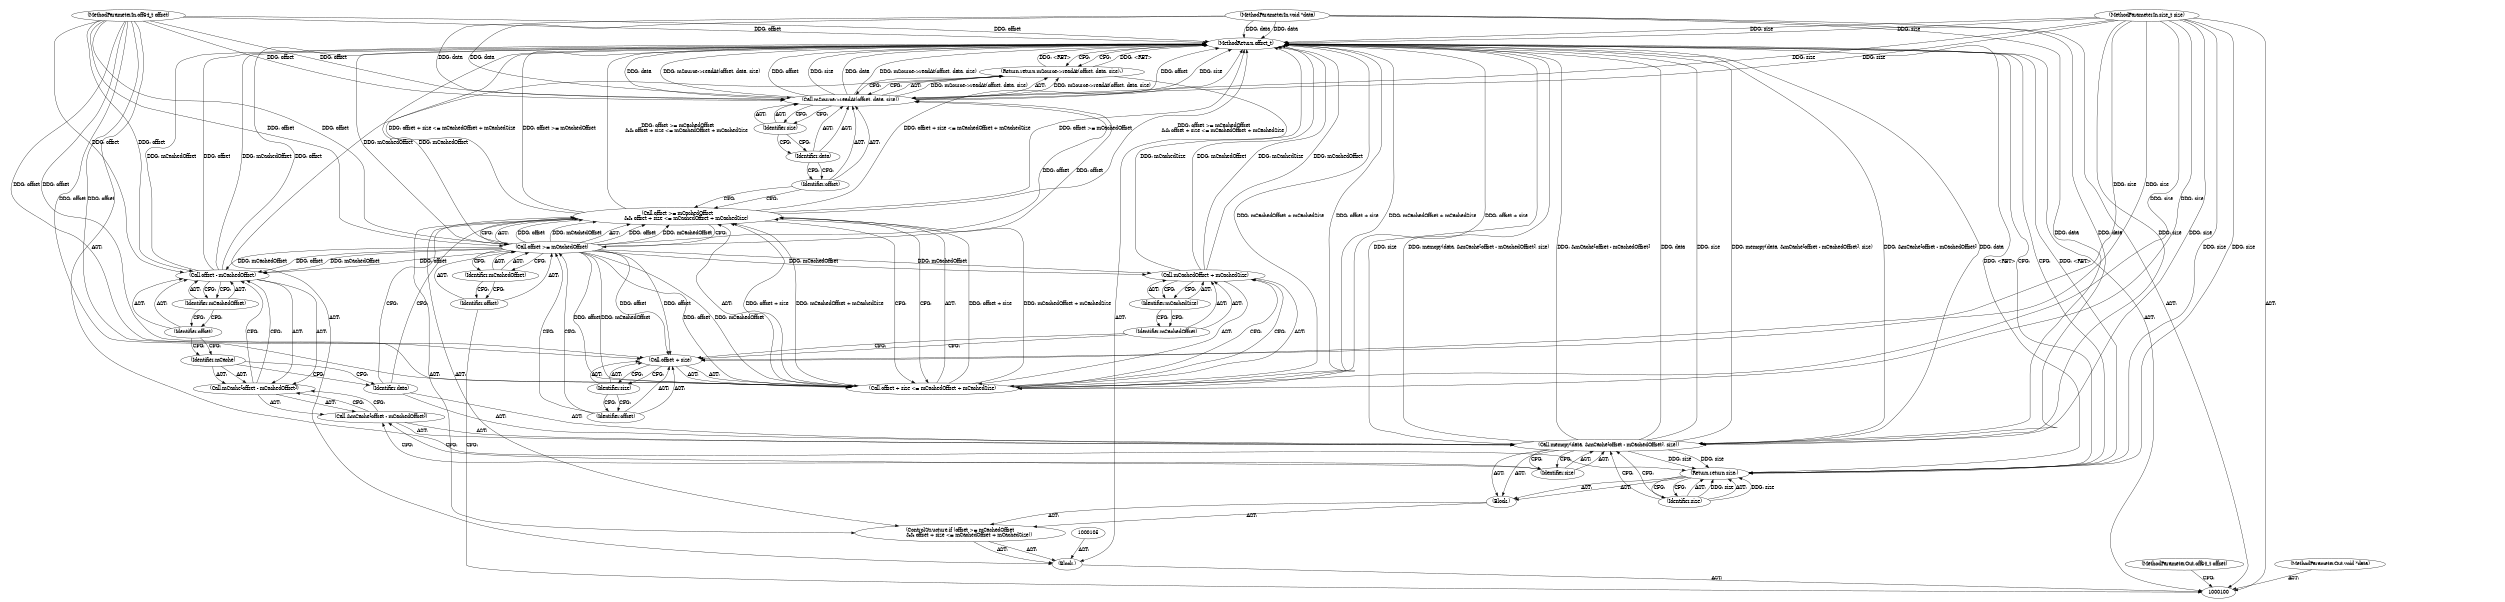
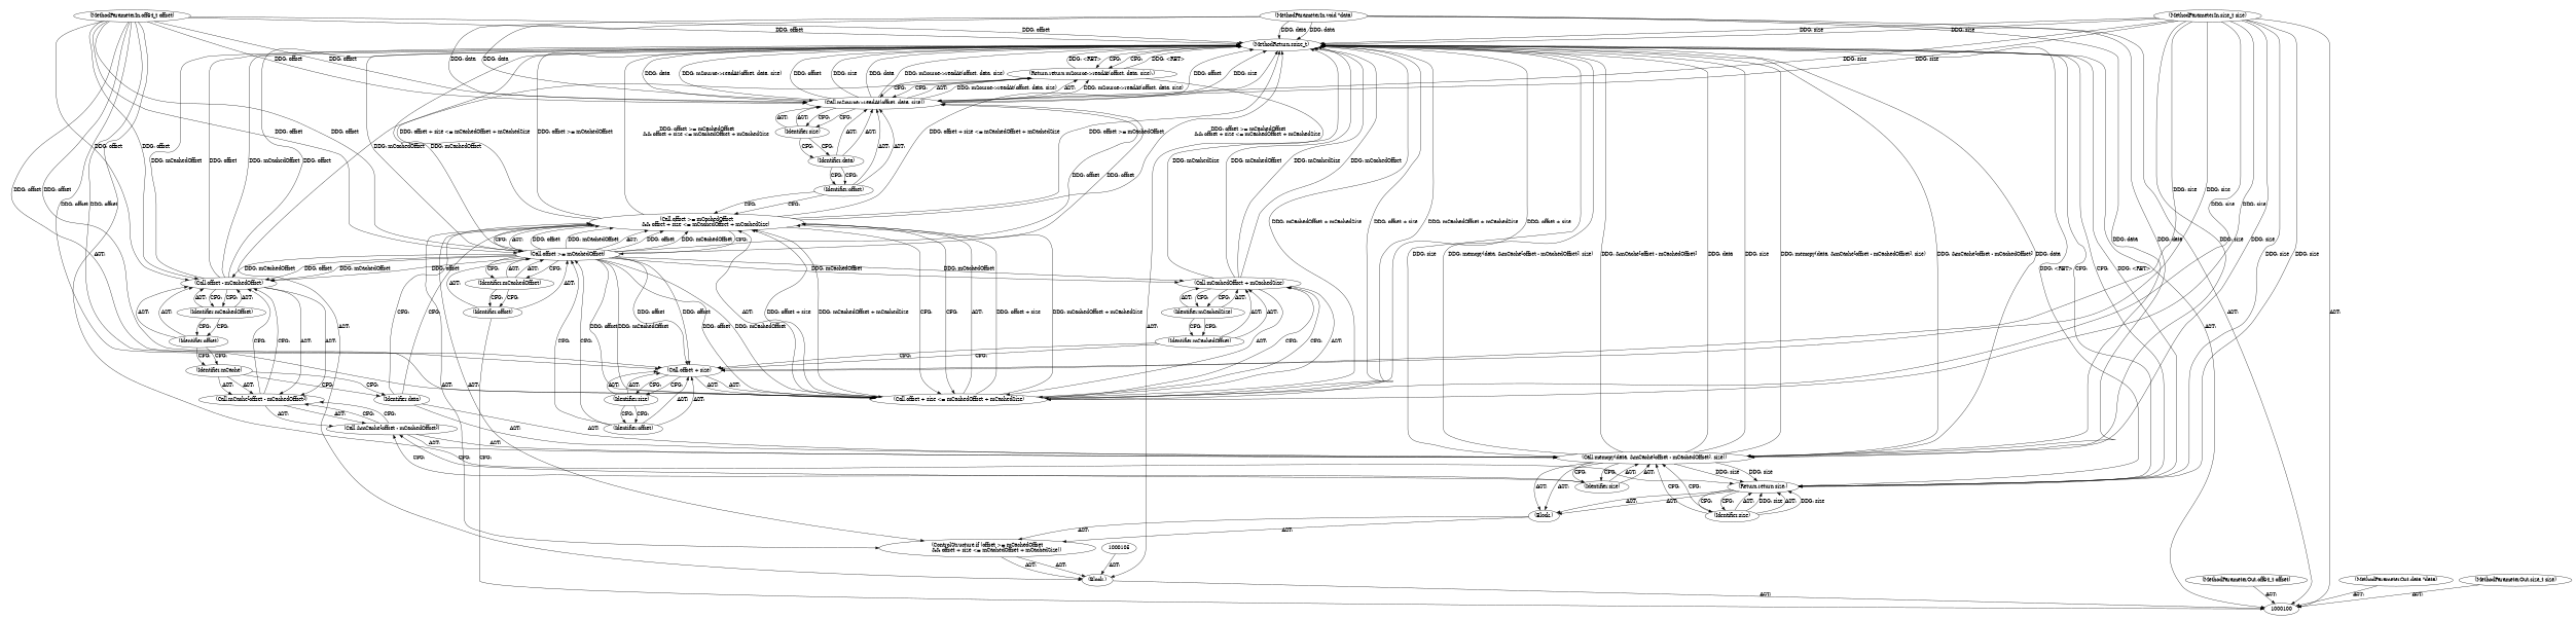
  digraph {
-   n1 [label="(MethodReturn,offset_t)"]
+   n1 [label="(MethodReturn,ssize_t)"]
    n2 [label="(Return,return mSource->readAt(offset, data, size);)"]
    n3 [label="(Return,return size;)"]
    1000100
    n5 [label="(Call,mSource->readAt(offset, data, size))"]
    n6 [label="(Block,)"]
    n7 [label="(Block,)"]
    n8 [label="(Identifier,size)"]
    n9 [label="(MethodParameterIn,off64_t offset)"]
    n10 [label="(Call,offset >= mCachedOffset)"]
    n11 [label="(Call,offset + size <= mCachedOffset + mCachedSize)"]
    n12 [label="(Call,offset + size)"]
    n13 [label="(Call,offset - mCachedOffset)"]
    n14 [label="(Identifier,size)"]
    n15 [label="(Call,offset >= mCachedOffset\n            && offset + size <= mCachedOffset + mCachedSize)"]
    n16 [label="(Identifier,mCachedOffset)"]
    n17 [label="(Call,mCachedOffset + mCachedSize)"]
    n18 [label="(Identifier,size)"]
    n19 [label="(Call,mCache[offset - mCachedOffset])"]
    n20 [label="(Identifier,mCachedOffset)"]
    n21 [label="(MethodParameterOut,off64_t offset)"]
    n22 [label="(MethodParameterIn,void *data)"]
    n23 [label="(Call,memcpy(data, &mCache[offset - mCachedOffset], size))"]
    n24 [label="(Identifier,size)"]
-   n25 [label="(MethodParameterOut,void *data)"]
+   n25 [label="(MethodParameterOut,data *data)"]
    n26 [label="(MethodParameterIn,size_t size)"]
+   n27 [label="(MethodParameterOut,size_t size)"]
    n28 [label="(Identifier,offset)"]
    n29 [label="(ControlStructure,if (offset >= mCachedOffset\n            && offset + size <= mCachedOffset + mCachedSize))"]
    n30 [label="(Identifier,data)"]
    n31 [label="(Identifier,offset)"]
    n32 [label="(Identifier,mCachedSize)"]
    n33 [label="(Identifier,offset)"]
    n34 [label="(Identifier,mCachedOffset)"]
    n35 [label="(Identifier,data)"]
    n36 [label="(Call,&mCache[offset - mCachedOffset])"]
    n37 [label="(Identifier,mCache)"]
    n38 [label="(Identifier,offset)"]
    1000105
    n1 -> n2 [label="CFG: "]
    n1 -> n2 [label="CFG: "]
    n1 -> n3 [label="CFG: "]
    n1 -> n3 [label="CFG: "]
    n1 -> 1000100 [label="AST: "]
    n2 -> n1 [label="DDG: <RET>"]
    n2 -> n1 [label="DDG: <RET>"]
    n2 -> n5 [label="CFG: "]
    n2 -> n5 [label="CFG: "]
    n2 -> n6 [label="AST: "]
    n2 -> n6 [label="AST: "]
    n3 -> n1 [label="DDG: <RET>"]
    n3 -> n1 [label="DDG: <RET>"]
    n3 -> n7 [label="AST: "]
    n3 -> n7 [label="AST: "]
    n3 -> n8 [label="CFG: "]
    n3 -> n8 [label="CFG: "]
    n5 -> n1 [label="DDG: offset"]
    n5 -> n1 [label="DDG: size"]
    n5 -> n1 [label="DDG: data"]
    n5 -> n1 [label="DDG: mSource->readAt(offset, data, size)"]
    n5 -> n1 [label="DDG: offset"]
    n5 -> n1 [label="DDG: size"]
    n5 -> n1 [label="DDG: data"]
    n5 -> n1 [label="DDG: mSource->readAt(offset, data, size)"]
    n5 -> n2 [label="AST: "]
    n5 -> n2 [label="DDG: mSource->readAt(offset, data, size)"]
    n5 -> n2 [label="AST: "]
    n5 -> n2 [label="DDG: mSource->readAt(offset, data, size)"]
    n5 -> n14 [label="CFG: "]
    n5 -> n14 [label="CFG: "]
    n6 -> 1000100 [label="AST: "]
    n7 -> n29 [label="AST: "]
    n7 -> n29 [label="AST: "]
    n8 -> n3 [label="AST: "]
    n8 -> n3 [label="DDG: size"]
    n8 -> n3 [label="AST: "]
    n8 -> n3 [label="DDG: size"]
    n8 -> n23 [label="CFG: "]
    n8 -> n23 [label="CFG: "]
    n9 -> n1 [label="DDG: offset"]
    n9 -> n1 [label="DDG: offset"]
    n9 -> n3 [label="AST: "]
    n9 -> n5 [label="DDG: offset"]
    n9 -> n5 [label="DDG: offset"]
    n9 -> n10 [label="DDG: offset"]
    n9 -> n10 [label="DDG: offset"]
    n9 -> n11 [label="DDG: offset"]
    n9 -> n11 [label="DDG: offset"]
    n9 -> n12 [label="DDG: offset"]
    n9 -> n12 [label="DDG: offset"]
    n9 -> n13 [label="DDG: offset"]
    n9 -> n13 [label="DDG: offset"]
    n10 -> n1 [label="DDG: mCachedOffset"]
    n10 -> n1 [label="DDG: mCachedOffset"]
    n10 -> n5 [label="DDG: offset"]
    n10 -> n5 [label="DDG: offset"]
    n10 -> n11 [label="DDG: offset"]
    n10 -> n11 [label="DDG: mCachedOffset"]
    n10 -> n11 [label="DDG: offset"]
    n10 -> n11 [label="DDG: mCachedOffset"]
    n10 -> n12 [label="DDG: offset"]
    n10 -> n12 [label="DDG: offset"]
    n10 -> n13 [label="DDG: offset"]
    n10 -> n13 [label="DDG: mCachedOffset"]
    n10 -> n13 [label="DDG: offset"]
    n10 -> n13 [label="DDG: mCachedOffset"]
    n10 -> n15 [label="AST: "]
    n10 -> n15 [label="DDG: offset"]
    n10 -> n15 [label="DDG: mCachedOffset"]
    n10 -> n15 [label="AST: "]
    n10 -> n15 [label="DDG: offset"]
    n10 -> n15 [label="DDG: mCachedOffset"]
    n10 -> n16 [label="CFG: "]
    n10 -> n16 [label="CFG: "]
    n10 -> n17 [label="DDG: mCachedOffset"]
    n10 -> n17 [label="DDG: mCachedOffset"]
    n11 -> n1 [label="DDG: mCachedOffset + mCachedSize"]
    n11 -> n1 [label="DDG: offset + size"]
    n11 -> n1 [label="DDG: mCachedOffset + mCachedSize"]
    n11 -> n1 [label="DDG: offset + size"]
    n11 -> n15 [label="AST: "]
    n11 -> n15 [label="DDG: offset + size"]
    n11 -> n15 [label="DDG: mCachedOffset + mCachedSize"]
    n11 -> n15 [label="AST: "]
    n11 -> n15 [label="DDG: offset + size"]
    n11 -> n15 [label="DDG: mCachedOffset + mCachedSize"]
    n11 -> n17 [label="CFG: "]
    n11 -> n17 [label="CFG: "]
    n12 -> n11 [label="AST: "]
    n12 -> n11 [label="AST: "]
    n12 -> n18 [label="CFG: "]
    n12 -> n18 [label="CFG: "]
    n13 -> n1 [label="DDG: mCachedOffset"]
    n13 -> n1 [label="DDG: offset"]
    n13 -> n1 [label="DDG: mCachedOffset"]
    n13 -> n1 [label="DDG: offset"]
    n13 -> n19 [label="AST: "]
    n13 -> n19 [label="AST: "]
    n13 -> n20 [label="CFG: "]
    n13 -> n20 [label="CFG: "]
    n14 -> n5 [label="AST: "]
    n14 -> n5 [label="AST: "]
    n14 -> n30 [label="CFG: "]
    n14 -> n30 [label="CFG: "]
    n15 -> n1 [label="DDG: offset >= mCachedOffset"]
    n15 -> n1 [label="DDG: offset >= mCachedOffset\n            && offset + size <= mCachedOffset + mCachedSize"]
    n15 -> n1 [label="DDG: offset + size <= mCachedOffset + mCachedSize"]
    n15 -> n1 [label="DDG: offset >= mCachedOffset"]
    n15 -> n1 [label="DDG: offset >= mCachedOffset\n            && offset + size <= mCachedOffset + mCachedSize"]
    n15 -> n1 [label="DDG: offset + size <= mCachedOffset + mCachedSize"]
    n15 -> n10 [label="CFG: "]
    n15 -> n10 [label="CFG: "]
    n15 -> n11 [label="CFG: "]
    n15 -> n11 [label="CFG: "]
    n15 -> n29 [label="AST: "]
    n15 -> n29 [label="AST: "]
    n16 -> n10 [label="AST: "]
    n16 -> n10 [label="AST: "]
    n16 -> n31 [label="CFG: "]
    n16 -> n31 [label="CFG: "]
    n17 -> n1 [label="DDG: mCachedSize"]
    n17 -> n1 [label="DDG: mCachedOffset"]
    n17 -> n1 [label="DDG: mCachedSize"]
    n17 -> n1 [label="DDG: mCachedOffset"]
    n17 -> n11 [label="AST: "]
    n17 -> n11 [label="AST: "]
    n17 -> n32 [label="CFG: "]
    n17 -> n32 [label="CFG: "]
    n18 -> n12 [label="AST: "]
    n18 -> n12 [label="AST: "]
    n18 -> n33 [label="CFG: "]
    n18 -> n33 [label="CFG: "]
    n19 -> n13 [label="CFG: "]
    n19 -> n13 [label="CFG: "]
    n19 -> n36 [label="AST: "]
    n19 -> n36 [label="AST: "]
    n20 -> n13 [label="AST: "]
    n20 -> n13 [label="AST: "]
    n20 -> n38 [label="CFG: "]
    n20 -> n38 [label="CFG: "]
-   n21 -> 1000100 [label="CFG: "]
+   n21 -> 1000100 [label="AST: "]
    n22 -> n1 [label="DDG: data"]
    n22 -> n1 [label="DDG: data"]
    n22 -> 1000100 [label="AST: "]
    n22 -> n5 [label="DDG: data"]
    n22 -> n5 [label="DDG: data"]
    n22 -> n23 [label="DDG: data"]
    n22 -> n23 [label="DDG: data"]
    n23 -> n1 [label="DDG: size"]
    n23 -> n1 [label="DDG: memcpy(data, &mCache[offset - mCachedOffset], size)"]
    n23 -> n1 [label="DDG: &mCache[offset - mCachedOffset]"]
    n23 -> n1 [label="DDG: data"]
    n23 -> n1 [label="DDG: size"]
    n23 -> n1 [label="DDG: memcpy(data, &mCache[offset - mCachedOffset], size)"]
    n23 -> n1 [label="DDG: &mCache[offset - mCachedOffset]"]
    n23 -> n1 [label="DDG: data"]
    n23 -> n3 [label="DDG: size"]
    n23 -> n3 [label="DDG: size"]
    n23 -> n7 [label="AST: "]
    n23 -> n7 [label="AST: "]
    n23 -> n24 [label="CFG: "]
    n23 -> n24 [label="CFG: "]
    n24 -> n23 [label="AST: "]
    n24 -> n23 [label="AST: "]
    n24 -> n36 [label="CFG: "]
    n24 -> n36 [label="CFG: "]
    n25 -> 1000100 [label="AST: "]
    n26 -> n1 [label="DDG: size"]
    n26 -> n1 [label="DDG: size"]
    n26 -> n3 [label="DDG: size"]
    n26 -> n3 [label="DDG: size"]
    n26 -> 1000100 [label="AST: "]
    n26 -> n5 [label="DDG: size"]
    n26 -> n5 [label="DDG: size"]
    n26 -> n11 [label="DDG: size"]
    n26 -> n11 [label="DDG: size"]
    n26 -> n12 [label="DDG: size"]
    n26 -> n12 [label="DDG: size"]
    n26 -> n23 [label="DDG: size"]
    n26 -> n23 [label="DDG: size"]
+   n27 -> 1000100 [label="AST: "]
    n28 -> n5 [label="AST: "]
    n28 -> n5 [label="AST: "]
    n28 -> n15 [label="CFG: "]
    n28 -> n15 [label="CFG: "]
    n29 -> n6 [label="AST: "]
    n29 -> n6 [label="AST: "]
    n30 -> n5 [label="AST: "]
    n30 -> n5 [label="AST: "]
    n30 -> n28 [label="CFG: "]
    n30 -> n28 [label="CFG: "]
    n31 -> 1000100 [label="CFG: "]
    n31 -> n10 [label="AST: "]
    n31 -> n10 [label="AST: "]
    n32 -> n17 [label="AST: "]
    n32 -> n17 [label="AST: "]
    n32 -> n34 [label="CFG: "]
    n32 -> n34 [label="CFG: "]
    n33 -> n10 [label="CFG: "]
    n33 -> n10 [label="CFG: "]
    n33 -> n12 [label="AST: "]
    n33 -> n12 [label="AST: "]
    n34 -> n12 [label="CFG: "]
    n34 -> n12 [label="CFG: "]
    n34 -> n17 [label="AST: "]
    n34 -> n17 [label="AST: "]
    n35 -> n15 [label="CFG: "]
    n35 -> n15 [label="CFG: "]
    n35 -> n23 [label="AST: "]
    n35 -> n23 [label="AST: "]
    n36 -> n19 [label="CFG: "]
    n36 -> n19 [label="CFG: "]
    n36 -> n23 [label="AST: "]
    n36 -> n23 [label="AST: "]
    n37 -> n19 [label="AST: "]
    n37 -> n19 [label="AST: "]
    n37 -> n35 [label="CFG: "]
    n37 -> n35 [label="CFG: "]
    n38 -> n13 [label="AST: "]
    n38 -> n13 [label="AST: "]
    n38 -> n37 [label="CFG: "]
    n38 -> n37 [label="CFG: "]
    1000105 -> n6 [label="AST: "]
  }
